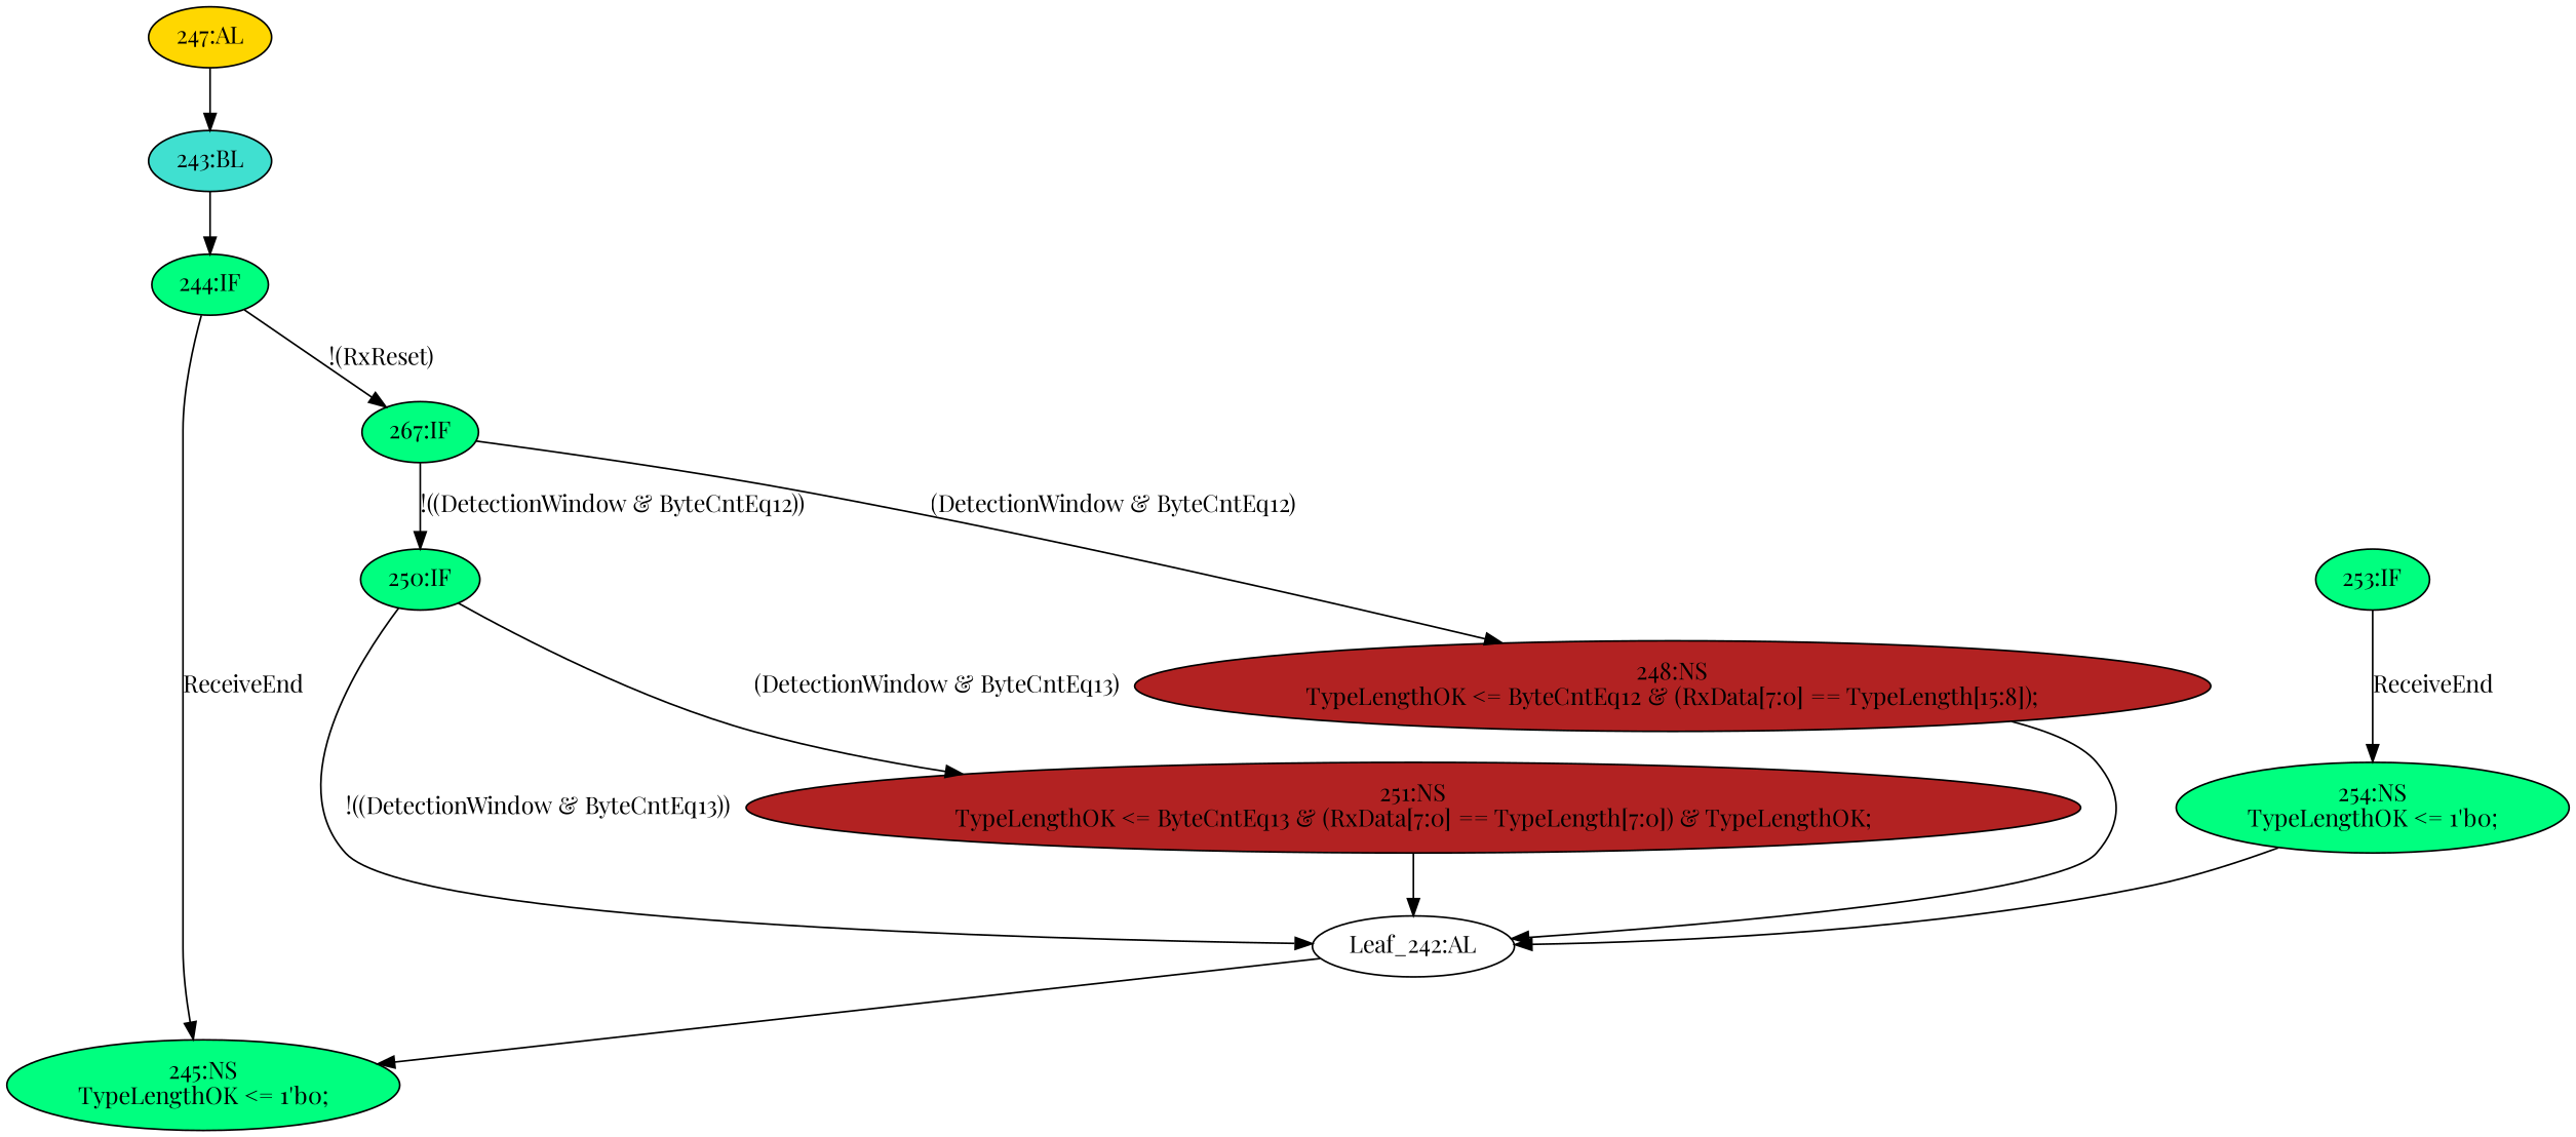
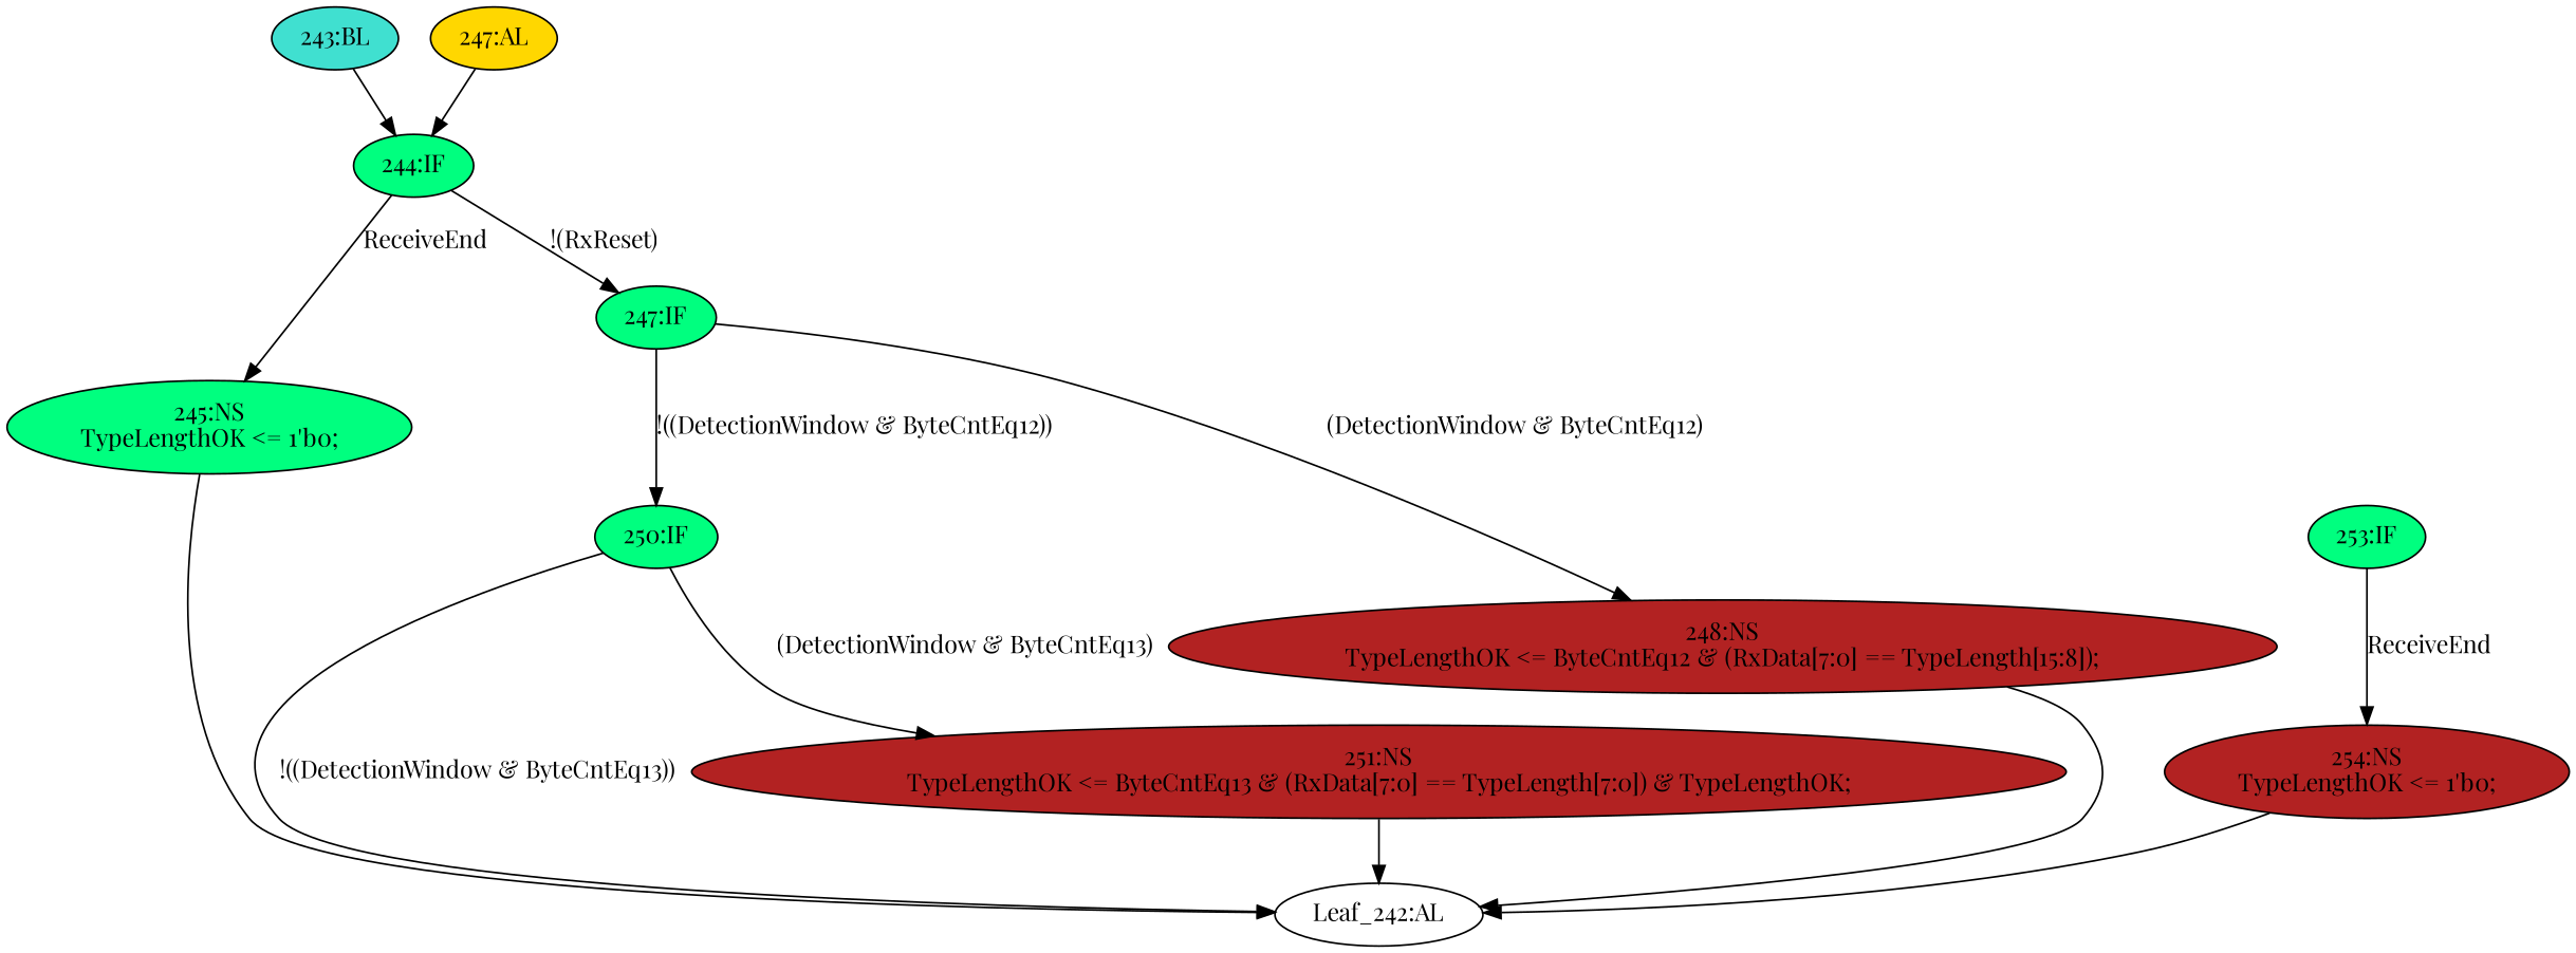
  strict digraph {
    fontname="Playfair Display"
    node [fillcolor=springgreen fontname="Playfair Display" statements="[]" style=filled typ=NonblockingSubstitution]
    edge [cond="[]" fontname="Playfair Display" lineno=None]
    n1 [ast="<pyverilog.vparser.ast.NonblockingSubstitution object at 0x7f2ba5adb4d0>" label="245:NS\nTypeLengthOK <= 1'b0;" statements="[<pyverilog.vparser.ast.NonblockingSubstitution object at 0x7f2ba5adb4d0>]"]
    n2 [def_var="['TypeLengthOK']" label="Leaf_242:AL" fillcolor="" statements="" style="" typ=""]
    n3 [ast="<pyverilog.vparser.ast.IfStatement object at 0x7f2ba5adbd90>" label="244:IF" typ=IfStatement]
-   n4 [ast="<pyverilog.vparser.ast.IfStatement object at 0x7f2ba5adbe10>" label="267:IF" typ=IfStatement]
+   n4 [ast="<pyverilog.vparser.ast.IfStatement object at 0x7f2ba5adbe10>" label="247:IF" typ=IfStatement]
    n5 [ast="<pyverilog.vparser.ast.IfStatement object at 0x7f2ba5adbe50>" label="250:IF" typ=IfStatement]
    n6 [ast="<pyverilog.vparser.ast.NonblockingSubstitution object at 0x7f2ba5b026d0>" fillcolor=firebrick label="248:NS\nTypeLengthOK <= ByteCntEq12 & (RxData[7:0] == TypeLength[15:8]);" statements="[<pyverilog.vparser.ast.NonblockingSubstitution object at 0x7f2ba5b026d0>]"]
    n7 [ast="<pyverilog.vparser.ast.NonblockingSubstitution object at 0x7f2ba5b02110>" fillcolor=firebrick label="251:NS\nTypeLengthOK <= ByteCntEq13 & (RxData[7:0] == TypeLength[7:0]) & TypeLengthOK;" statements="[<pyverilog.vparser.ast.NonblockingSubstitution object at 0x7f2ba5b02110>]"]
    n8 [ast="<pyverilog.vparser.ast.Block object at 0x7f2ba5b02c10>" fillcolor=turquoise label="243:BL" typ=Block]
    n9 [ast="<pyverilog.vparser.ast.IfStatement object at 0x7f2ba5adbe90>" label="253:IF" typ=IfStatement]
-   n10 [ast="<pyverilog.vparser.ast.NonblockingSubstitution object at 0x7f2ba5adbf10>" label="254:NS\nTypeLengthOK <= 1'b0;" statements="[<pyverilog.vparser.ast.NonblockingSubstitution object at 0x7f2ba5adbf10>]"]
+   n10 [ast="<pyverilog.vparser.ast.NonblockingSubstitution object at 0x7f2ba5adbf10>" fillcolor=firebrick label="254:NS\nTypeLengthOK <= 1'b0;" statements="[<pyverilog.vparser.ast.NonblockingSubstitution object at 0x7f2ba5adbf10>]"]
    n11 [ast="<pyverilog.vparser.ast.Always object at 0x7f2ba5b02c50>" clk_sens=True fillcolor=gold label="247:AL" sens="['MRxClk', 'RxReset']" typ=Always use_var="['TypeLength', 'ReceiveEnd', 'RxReset', 'TypeLengthOK', 'RxData', 'ByteCntEq13', 'ByteCntEq12', 'DetectionWindow']"]
-   n2 -> n1
+   n1 -> n2
    n3 -> n1 [cond="['RxReset']" label=ReceiveEnd lineno=244]
    n3 -> n4 [cond="['RxReset']" label="!(RxReset)" lineno=244]
    n4 -> n5 [cond="['DetectionWindow', 'ByteCntEq12']" label="!((DetectionWindow & ByteCntEq12))" lineno=247]
    n4 -> n6 [cond="['DetectionWindow', 'ByteCntEq12']" label="(DetectionWindow & ByteCntEq12)" lineno=247]
    n5 -> n2 [cond="['DetectionWindow', 'ByteCntEq13']" label="!((DetectionWindow & ByteCntEq13))" lineno=250]
    n5 -> n7 [cond="['DetectionWindow', 'ByteCntEq13']" label="(DetectionWindow & ByteCntEq13)" lineno=250]
    n6 -> n2
    n7 -> n2
    n8 -> n3
    n9 -> n10 [cond="['ReceiveEnd']" label=ReceiveEnd lineno=253]
    n10 -> n2
-   n11 -> n8
+   n11 -> n3
  }
